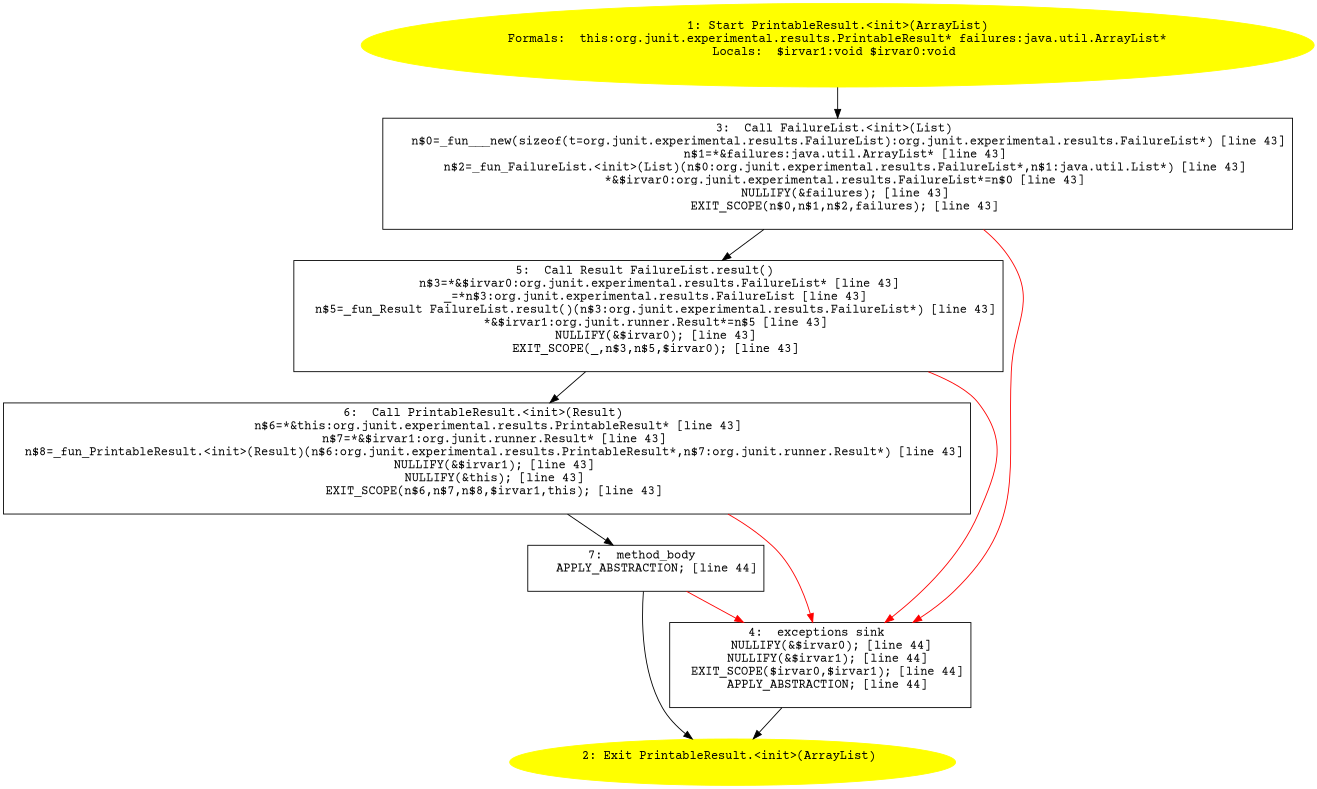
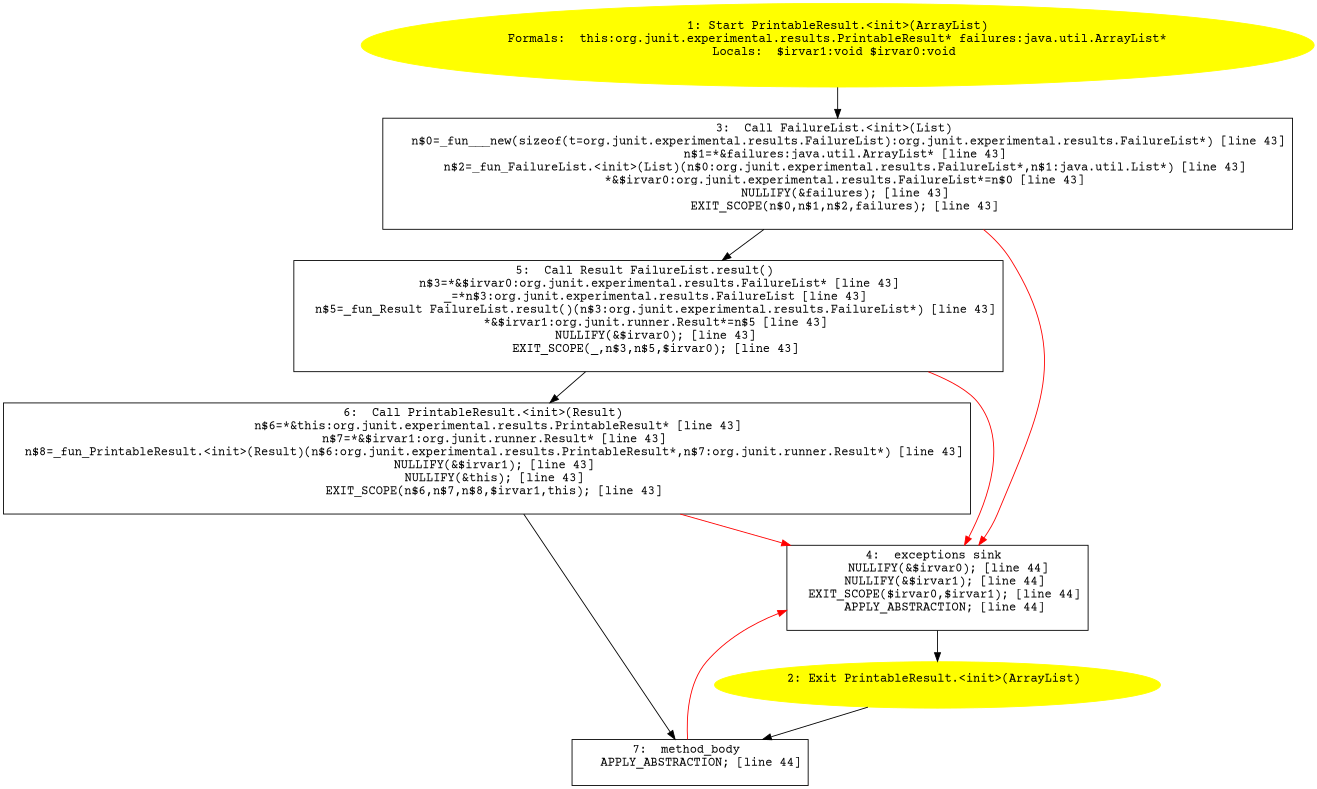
  digraph {
    fontname="Courier Prime"
    node [fontname="Courier Prime" shape=box]
    edge [fontname="Courier Prime"]
    n1 [color=yellow label="1: Start PrintableResult.<init>(ArrayList)\nFormals:  this:org.junit.experimental.results.PrintableResult* failures:java.util.ArrayList*\nLocals:  $irvar1:void $irvar0:void \n  " style=filled shape=""]
    n2 [label="3:  Call FailureList.<init>(List) \n   n$0=_fun___new(sizeof(t=org.junit.experimental.results.FailureList):org.junit.experimental.results.FailureList*) [line 43]\n  n$1=*&failures:java.util.ArrayList* [line 43]\n  n$2=_fun_FailureList.<init>(List)(n$0:org.junit.experimental.results.FailureList*,n$1:java.util.List*) [line 43]\n  *&$irvar0:org.junit.experimental.results.FailureList*=n$0 [line 43]\n  NULLIFY(&failures); [line 43]\n  EXIT_SCOPE(n$0,n$1,n$2,failures); [line 43]\n "]
    n3 [label="5:  Call Result FailureList.result() \n   n$3=*&$irvar0:org.junit.experimental.results.FailureList* [line 43]\n  _=*n$3:org.junit.experimental.results.FailureList [line 43]\n  n$5=_fun_Result FailureList.result()(n$3:org.junit.experimental.results.FailureList*) [line 43]\n  *&$irvar1:org.junit.runner.Result*=n$5 [line 43]\n  NULLIFY(&$irvar0); [line 43]\n  EXIT_SCOPE(_,n$3,n$5,$irvar0); [line 43]\n "]
    n4 [label="4:  exceptions sink \n   NULLIFY(&$irvar0); [line 44]\n  NULLIFY(&$irvar1); [line 44]\n  EXIT_SCOPE($irvar0,$irvar1); [line 44]\n  APPLY_ABSTRACTION; [line 44]\n "]
    n5 [color=yellow label="2: Exit PrintableResult.<init>(ArrayList) \n  " style=filled shape=""]
    n6 [label="6:  Call PrintableResult.<init>(Result) \n   n$6=*&this:org.junit.experimental.results.PrintableResult* [line 43]\n  n$7=*&$irvar1:org.junit.runner.Result* [line 43]\n  n$8=_fun_PrintableResult.<init>(Result)(n$6:org.junit.experimental.results.PrintableResult*,n$7:org.junit.runner.Result*) [line 43]\n  NULLIFY(&$irvar1); [line 43]\n  NULLIFY(&this); [line 43]\n  EXIT_SCOPE(n$6,n$7,n$8,$irvar1,this); [line 43]\n "]
    n7 [label="7:  method_body \n   APPLY_ABSTRACTION; [line 44]\n "]
    n1 -> n2
    n2 -> n3
    n2 -> n4 [color=red]
    n3 -> n4 [color=red]
    n3 -> n6
    n4 -> n5
    n6 -> n4 [color=red]
    n6 -> n7
    n7 -> n4 [color=red]
-   n7 -> n5
+   n5 -> n7
  }
